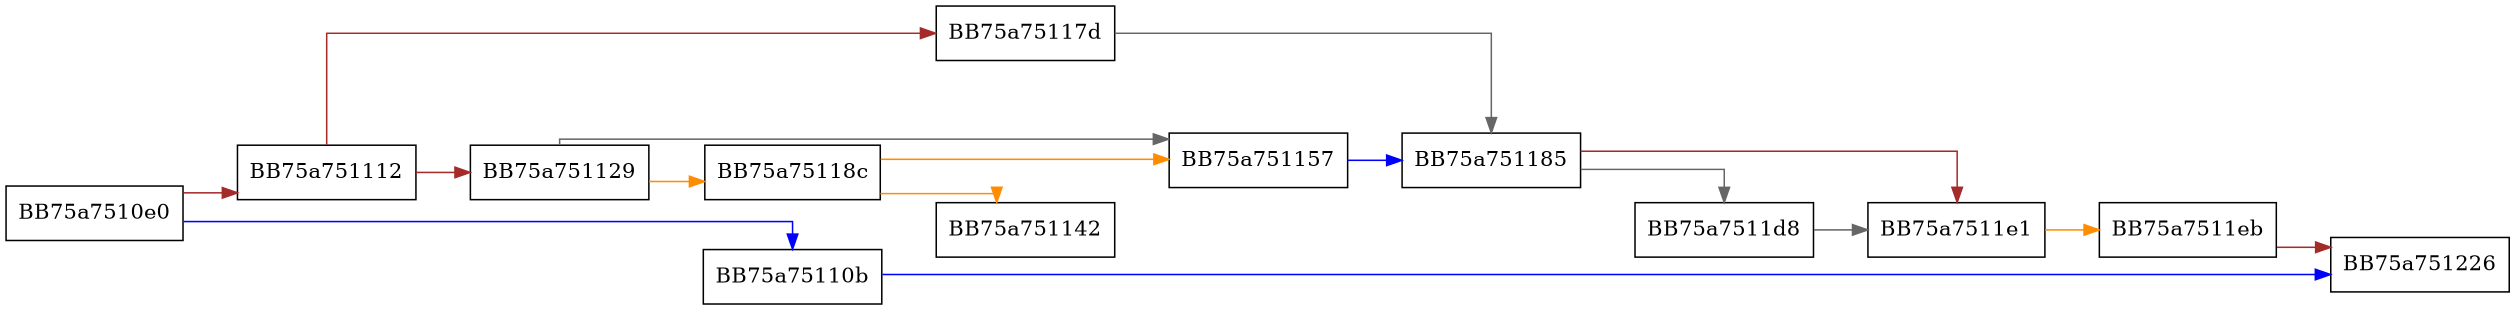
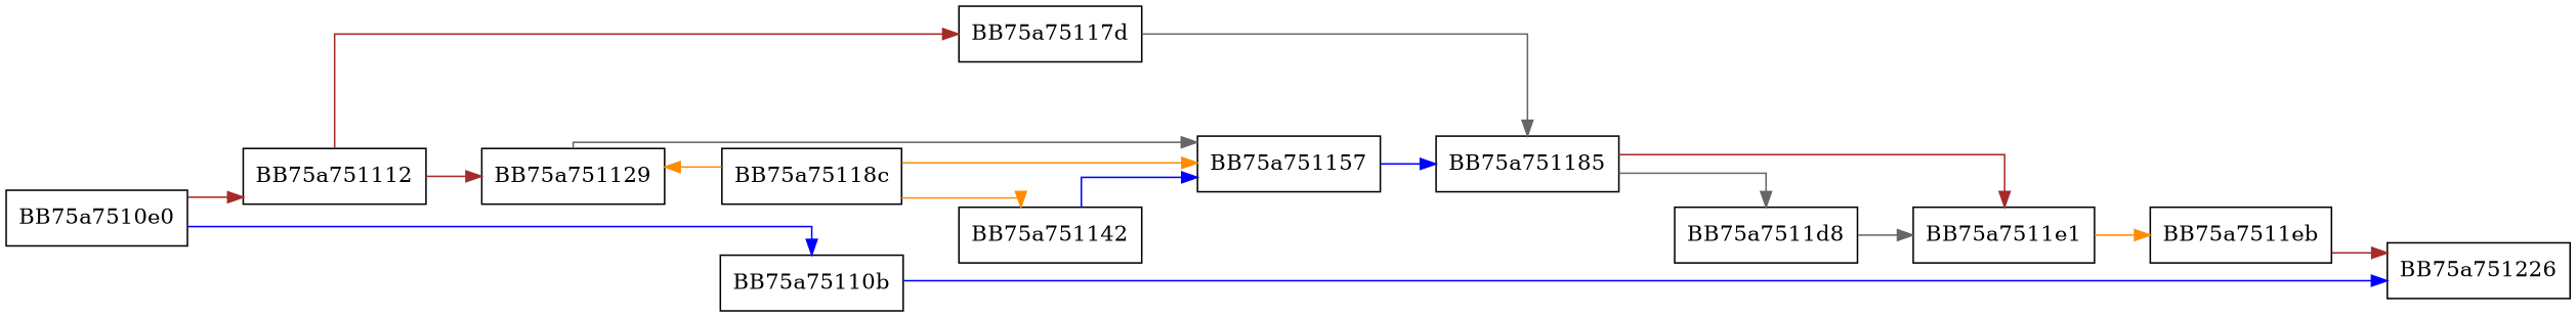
  digraph {
    rankdir=LR
    splines=ortho
    node [shape=box]
    edge [color=brown]
    BB75a7510e0
    BB75a751112
    BB75a75110b
    BB75a75117d
    BB75a751129
    BB75a751226
    BB75a751185
    BB75a751157
    n9 [label=BB75a75118c]
    BB75a7511e1
    BB75a7511d8
    BB75a751142
    BB75a7511eb
    BB75a7510e0 -> BB75a751112
    BB75a7510e0 -> BB75a75110b [color=blue]
    BB75a751112 -> BB75a75117d
    BB75a751112 -> BB75a751129
    BB75a75110b -> BB75a751226 [color=blue]
    BB75a75117d -> BB75a751185 [color=gray40]
    BB75a751129 -> BB75a751157 [color=gray40]
-   BB75a751129 -> n9 [color=darkorange]
+   n9 -> BB75a751129 [color=darkorange]
    BB75a751185 -> BB75a7511e1
    BB75a751185 -> BB75a7511d8 [color=gray40]
    BB75a751157 -> BB75a751185 [color=blue]
    n9 -> BB75a751157 [color=darkorange]
    n9 -> BB75a751142 [color=darkorange]
    BB75a7511e1 -> BB75a7511eb [color=darkorange]
    BB75a7511d8 -> BB75a7511e1 [color=gray40]
+   BB75a751142 -> BB75a751157 [color=blue]
    BB75a7511eb -> BB75a751226
  }
